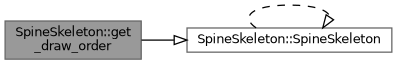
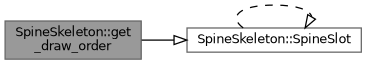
  digraph {
    rankdir=LR
    node [fontname=Helvetica fontsize=10 shape=box style=filled]
    edge [color=black fontname=Helvetica fontsize=10 labelfontname=Helvetica labelfontsize=10 arrowhead=onormal]
    n1 [color=gray40 fillcolor=grey60 fontcolor=black height=0.2 label="SpineSkeleton::get\l_draw_order" width=0.4]
-   n2 [color=grey40 fillcolor=white height=0.2 label="SpineSkeleton::SpineSkeleton" width=0.4]
+   n2 [color=grey40 fillcolor=white height=0.2 label="SpineSkeleton::SpineSlot" width=0.4]
    n1 -> n2 [style=solid]
    n2 -> n2 [style=dashed]
  }
